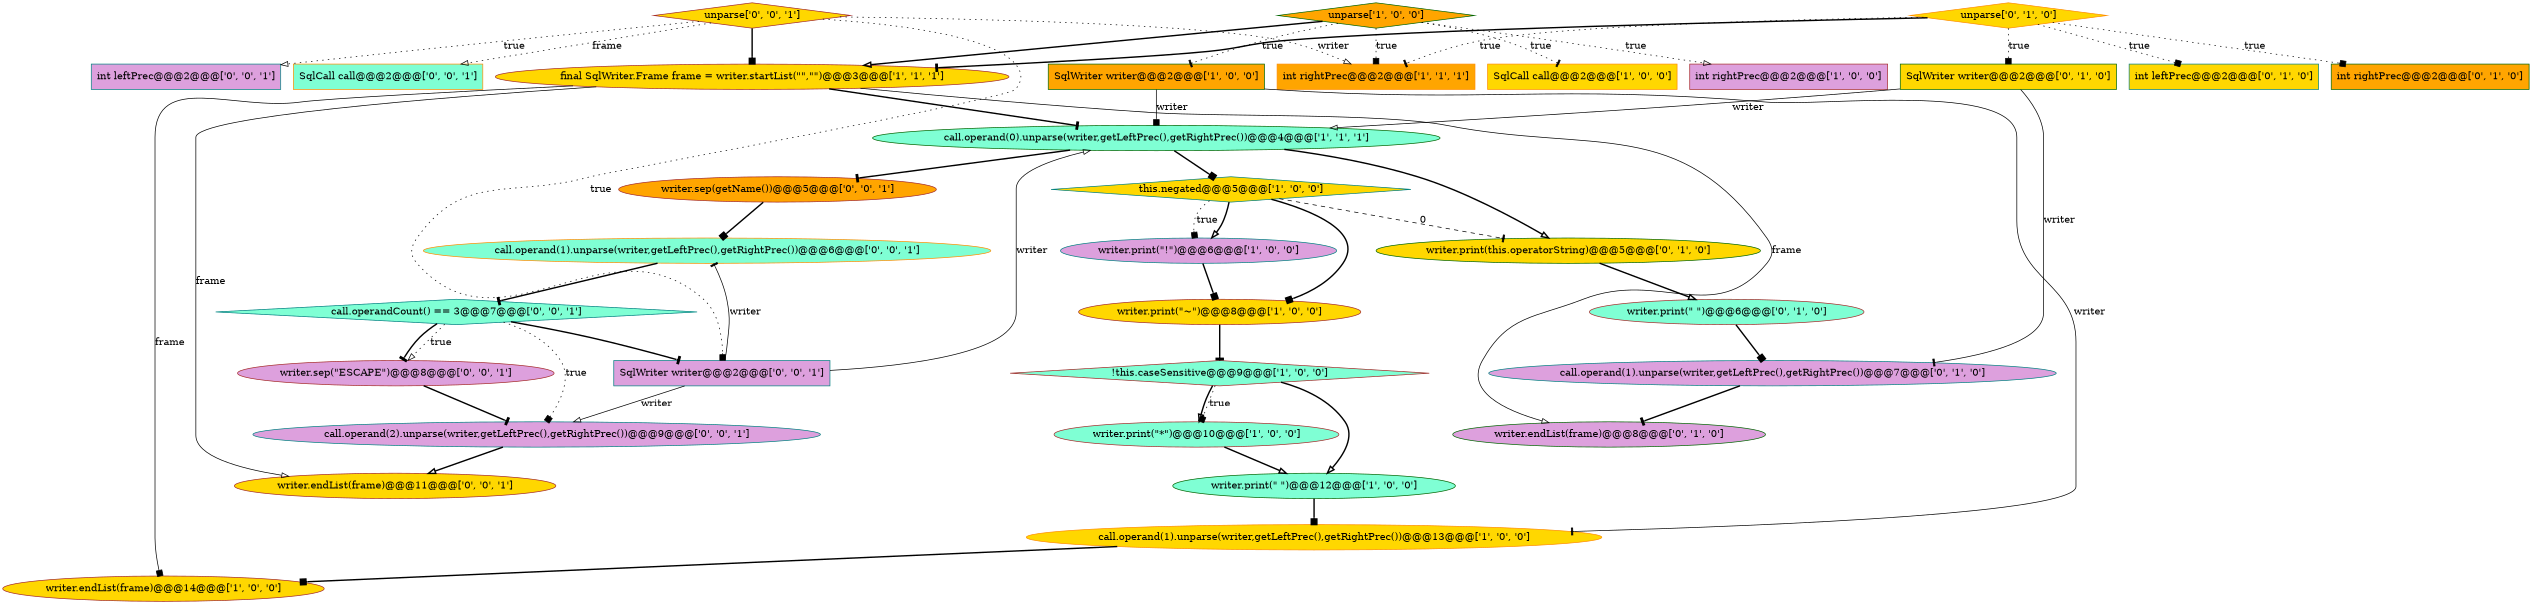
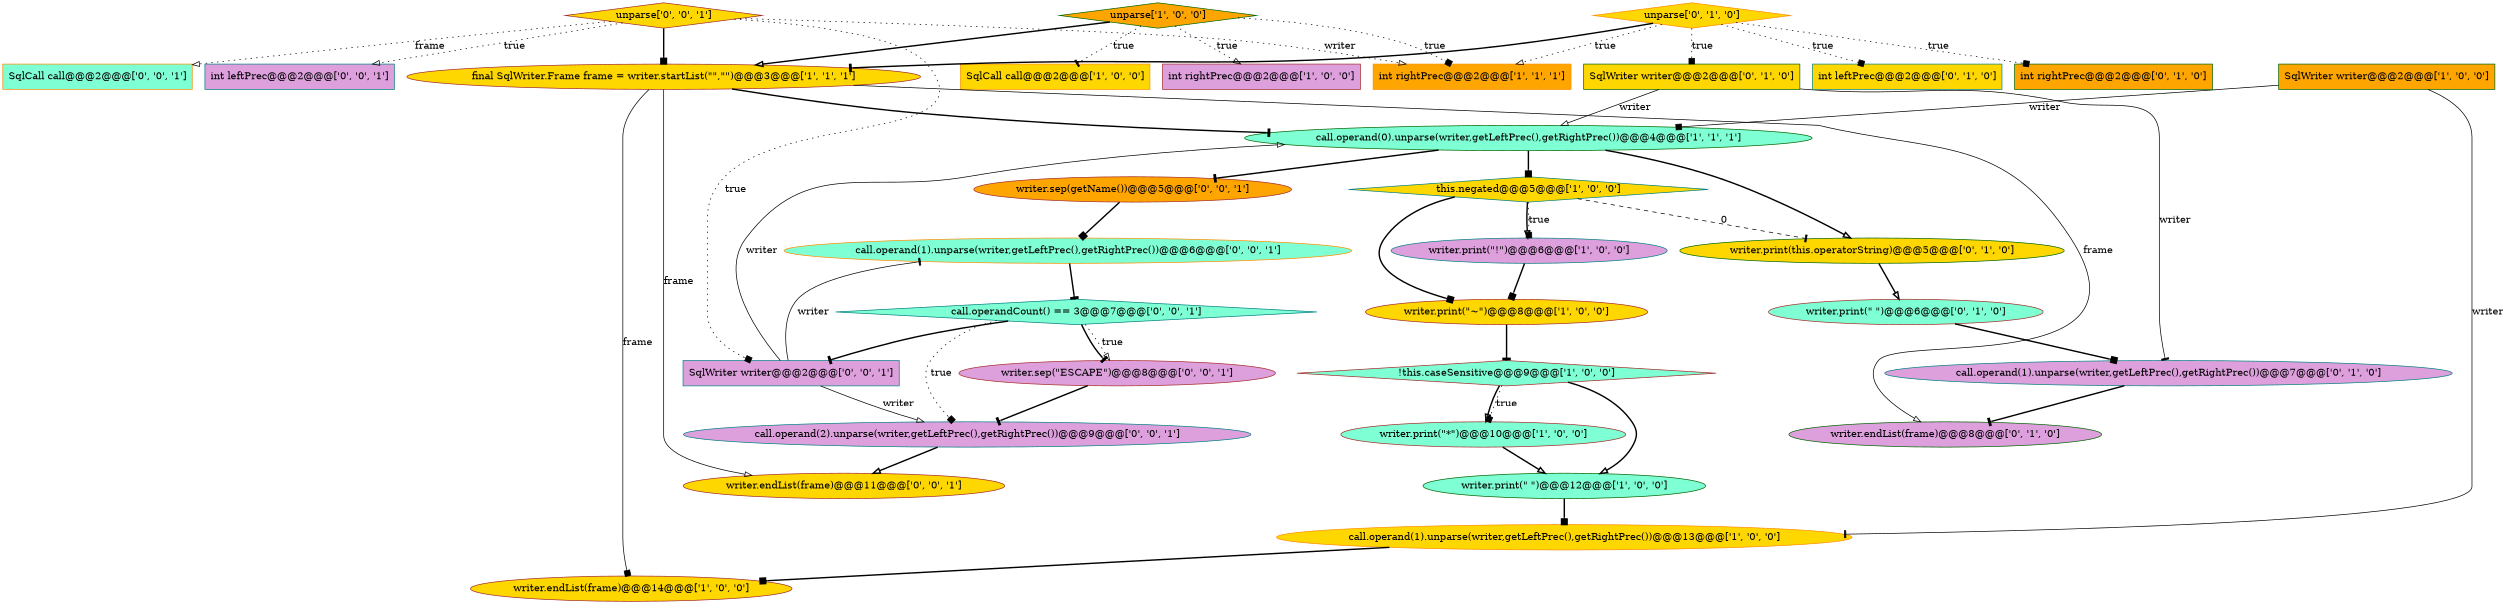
  digraph {
    node [color=brown fillcolor=gold shape=ellipse style=filled]
    edge [arrowhead=onormal style=bold]
    n1 [fillcolor=aquamarine label="!this.caseSensitive@@@9@@@['1', '0', '0']" shape=diamond]
    n2 [color=darkgreen fillcolor=aquamarine label="writer.print(\" \")@@@12@@@['1', '0', '0']"]
    n3 [fillcolor=aquamarine label="writer.print(\"*\")@@@10@@@['1', '0', '0']"]
    n4 [color=darkorange label="call.operand(1).unparse(writer,getLeftPrec(),getRightPrec())@@@13@@@['1', '0', '0']"]
    n5 [color=teal fillcolor=plum label="writer.print(\"!\")@@@6@@@['1', '0', '0']"]
    n6 [label="writer.print(\"~\")@@@8@@@['1', '0', '0']"]
    n7 [color=darkgreen fillcolor=orange label="unparse['1', '0', '0']" shape=diamond]
    n8 [label="final SqlWriter.Frame frame = writer.startList(\"\",\"\")@@@3@@@['1', '1', '1']"]
    n9 [color=darkorange fillcolor=orange label="int rightPrec@@@2@@@['1', '1', '1']" shape=box]
    n10 [color=darkgreen fillcolor=orange label="SqlWriter writer@@@2@@@['1', '0', '0']" shape=box]
    n11 [color=darkorange label="SqlCall call@@@2@@@['1', '0', '0']" shape=box]
    n12 [fillcolor=plum label="int rightPrec@@@2@@@['1', '0', '0']" shape=box]
    n13 [color=darkgreen fillcolor=aquamarine label="call.operand(0).unparse(writer,getLeftPrec(),getRightPrec())@@@4@@@['1', '1', '1']"]
    n14 [color=darkgreen fillcolor=plum label="writer.endList(frame)@@@8@@@['0', '1', '0']"]
    n15 [label="writer.endList(frame)@@@14@@@['1', '0', '0']"]
    n16 [label="writer.endList(frame)@@@11@@@['0', '0', '1']"]
    n17 [color=teal fillcolor=plum label="int leftPrec@@@2@@@['0', '0', '1']" shape=box]
    n18 [color=darkgreen label="SqlWriter writer@@@2@@@['0', '1', '0']" shape=box]
    n19 [color=teal fillcolor=plum label="call.operand(1).unparse(writer,getLeftPrec(),getRightPrec())@@@7@@@['0', '1', '0']"]
    n20 [fillcolor=orange label="writer.sep(getName())@@@5@@@['0', '0', '1']"]
    n21 [color=teal label="this.negated@@@5@@@['1', '0', '0']" shape=diamond]
    n22 [color=darkgreen label="writer.print(this.operatorString)@@@5@@@['0', '1', '0']"]
    n23 [color=teal label="int leftPrec@@@2@@@['0', '1', '0']" shape=box]
    n24 [color=teal fillcolor=plum label="call.operand(2).unparse(writer,getLeftPrec(),getRightPrec())@@@9@@@['0', '0', '1']"]
    n25 [color=teal fillcolor=aquamarine label="call.operandCount() == 3@@@7@@@['0', '0', '1']" shape=diamond]
    n26 [fillcolor=plum label="writer.sep(\"ESCAPE\")@@@8@@@['0', '0', '1']"]
    n27 [color=teal fillcolor=plum label="SqlWriter writer@@@2@@@['0', '0', '1']" shape=box]
    n28 [color=darkorange fillcolor=aquamarine label="call.operand(1).unparse(writer,getLeftPrec(),getRightPrec())@@@6@@@['0', '0', '1']"]
    n29 [fillcolor=aquamarine label="writer.print(\" \")@@@6@@@['0', '1', '0']"]
    n30 [color=darkorange fillcolor=aquamarine label="SqlCall call@@@2@@@['0', '0', '1']" shape=box]
    n31 [color=darkorange label="unparse['0', '1', '0']" shape=diamond]
    n32 [color=darkgreen fillcolor=orange label="int rightPrec@@@2@@@['0', '1', '0']" shape=box]
    n33 [label="unparse['0', '0', '1']" shape=diamond]
    n1 -> n2
    n1 -> n3
    n1 -> n3 [arrowhead=box label=true style=dotted]
    n2 -> n4 [arrowhead=box]
    n3 -> n2
    n4 -> n15 [arrowhead=box]
    n5 -> n6 [arrowhead=box]
    n6 -> n1 [arrowhead=tee]
    n7 -> n8
    n7 -> n9 [arrowhead=box label=true style=dotted]
-   n7 -> n10 [arrowhead=tee label=true style=dotted]
    n7 -> n11 [arrowhead=tee label=true style=dotted]
    n7 -> n12 [label=true style=dotted]
    n8 -> n13 [arrowhead=tee]
    n8 -> n14 [label=frame style=solid]
    n8 -> n15 [arrowhead=box label=frame style=solid]
    n8 -> n16 [label=frame style=solid]
    n10 -> n4 [arrowhead=tee label=writer style=solid]
    n10 -> n13 [arrowhead=box label=writer style=solid]
    n13 -> n20 [arrowhead=tee]
    n13 -> n21 [arrowhead=box]
    n13 -> n22
    n18 -> n13 [label=writer style=solid]
    n18 -> n19 [arrowhead=tee label=writer style=solid]
    n19 -> n14 [arrowhead=tee]
    n20 -> n28 [arrowhead=box]
    n21 -> n5
    n21 -> n5 [arrowhead=box label=true style=dotted]
    n21 -> n6 [arrowhead=box]
    n21 -> n22 [arrowhead=tee label=0 style=dashed]
    n22 -> n29
    n24 -> n16
    n25 -> n24 [arrowhead=box label=true style=dotted]
    n25 -> n26 [label=true style=dotted]
    n25 -> n26 [arrowhead=tee]
    n25 -> n27 [arrowhead=tee]
    n26 -> n24 [arrowhead=tee]
    n27 -> n13 [label=writer style=solid]
    n27 -> n24 [label=writer style=solid]
    n27 -> n28 [arrowhead=tee label=writer style=solid]
    n28 -> n25 [arrowhead=tee]
    n29 -> n19 [arrowhead=box]
    n31 -> n8 [arrowhead=tee]
-   n31 -> n9 [arrowhead=tee label=true style=dotted]
+   n31 -> n9 [label=true style=dotted]
    n31 -> n18 [arrowhead=box label=true style=dotted]
    n31 -> n23 [arrowhead=box label=true style=dotted]
    n31 -> n32 [arrowhead=box label=true style=dotted]
    n33 -> n8 [arrowhead=box]
    n33 -> n9 [label=writer style=dotted]
    n33 -> n17 [label=true style=dotted]
    n33 -> n27 [arrowhead=box label=true style=dotted]
    n33 -> n30 [label=frame style=dotted]
  }
